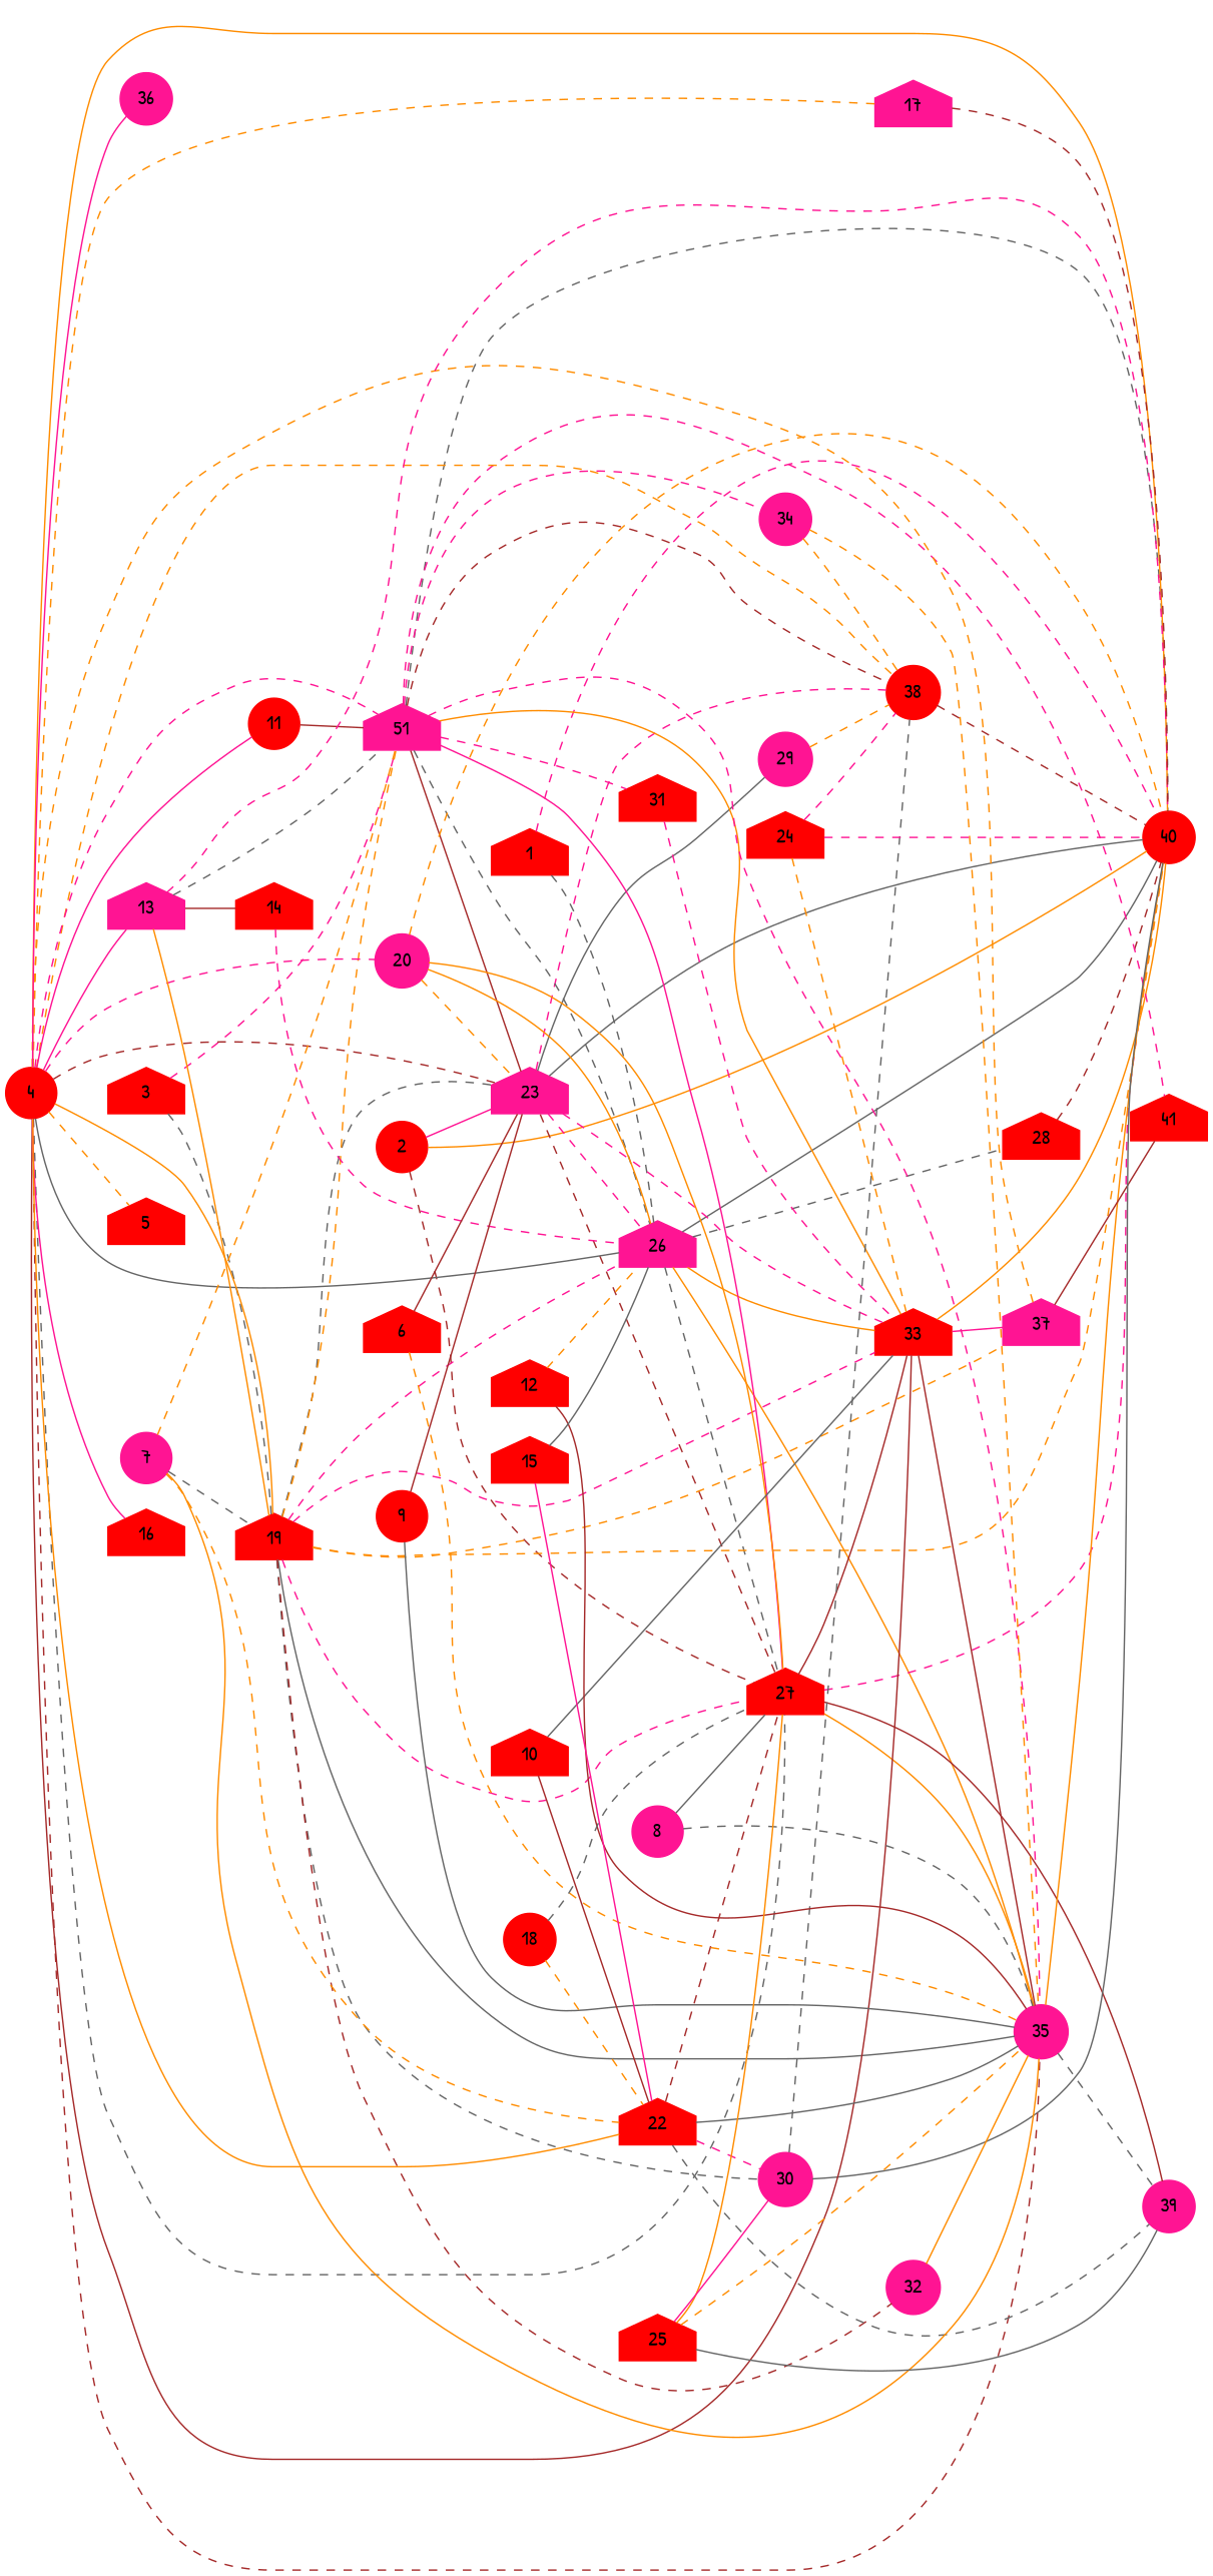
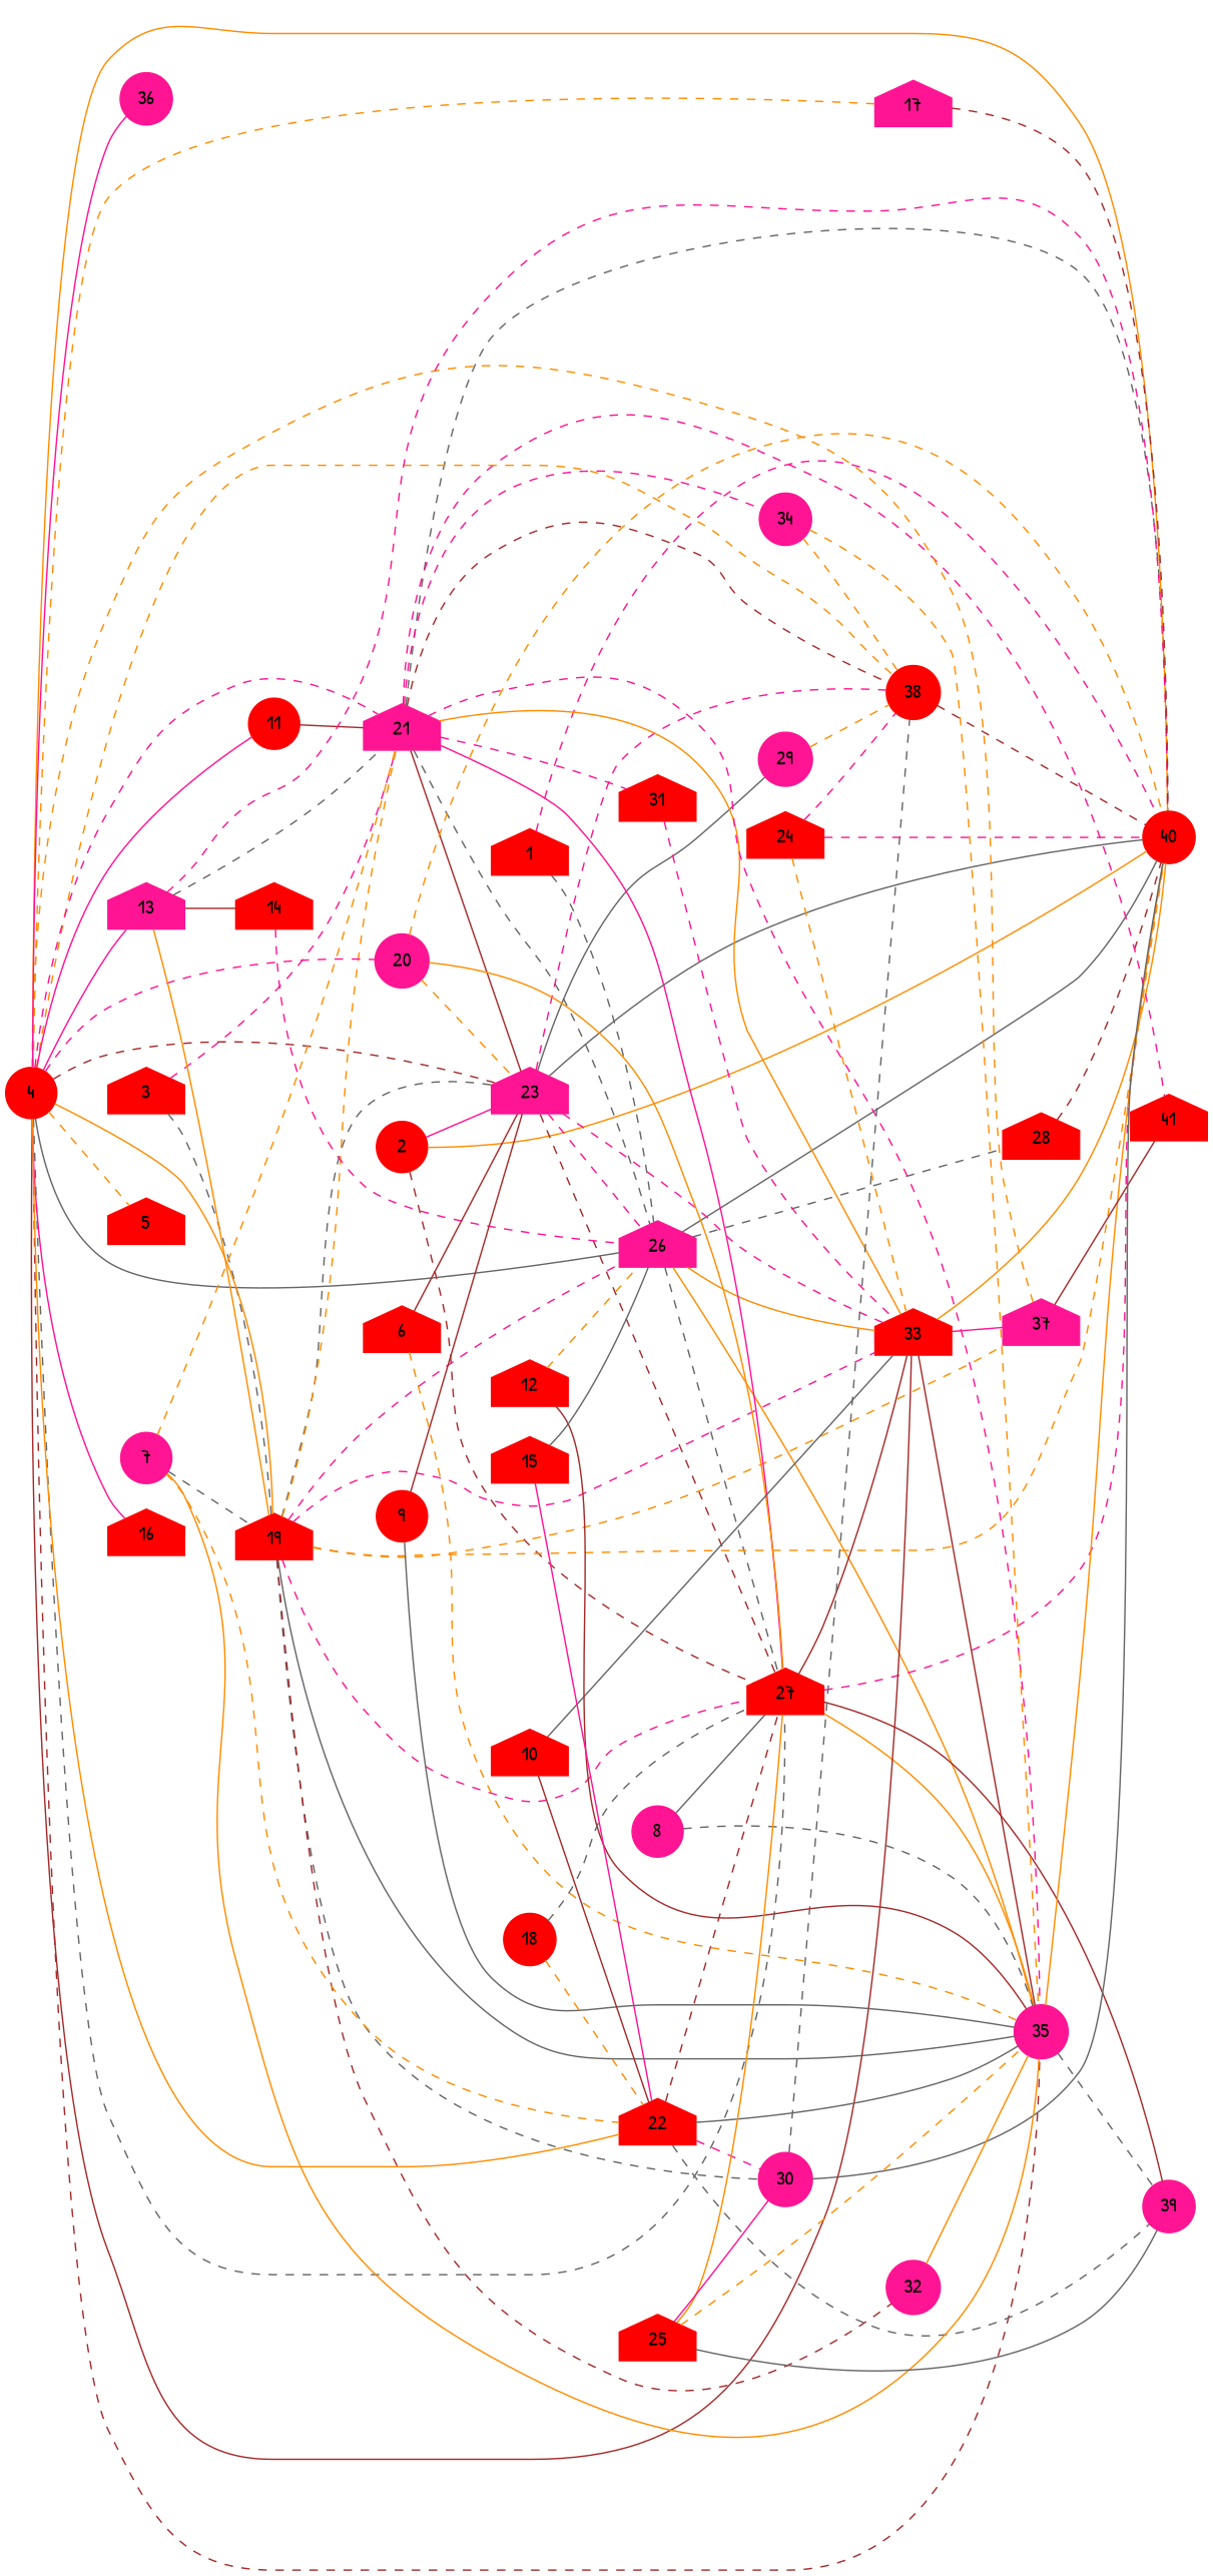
  graph {
    fontname="Patrick Hand"
    rankdir=LR
    node [color=red fontname="Patrick Hand" shape=house style=filled]
    edge [color=darkorange fontname="Patrick Hand" style=dashed weight=1.0]
    26 [color=deeppink]
    1
    40 [shape=circle]
    27
    33
    35 [color=deeppink shape=circle]
    28
    2 [shape=circle]
    23 [color=deeppink]
    38 [shape=circle]
    29 [color=deeppink shape=circle]
    39 [color=deeppink shape=circle]
    3
    19
-   21 [color=deeppink label=51]
+   21 [color=deeppink]
    37 [color=deeppink]
    30 [color=deeppink shape=circle]
    32 [color=deeppink shape=circle]
    31
    34 [color=deeppink shape=circle]
    41
    4 [shape=circle]
    5
    11 [shape=circle]
    13 [color=deeppink]
    16
    17 [color=deeppink]
    20 [color=deeppink shape=circle]
    22
    36 [color=deeppink shape=circle]
    14
    6
    7 [color=deeppink shape=circle]
    8 [color=deeppink shape=circle]
    9 [shape=circle]
    10
    12
    15
    18 [shape=circle]
    24
    25
    26 -- 40 [color=gray40 style=solid]
    26 -- 27 [color=gray40]
    26 -- 33 [style=solid]
    26 -- 35 [style=solid]
    26 -- 28 [color=gray40]
    1 -- 26 [color=gray40]
    1 -- 40 [color=deeppink]
    27 -- 40 [color=deeppink]
    27 -- 33 [color=brown style=solid]
    27 -- 35 [style=solid]
    27 -- 39 [color=brown style=solid]
    33 -- 40 [style=solid]
    33 -- 35 [color=brown style=solid]
    33 -- 37 [color=deeppink style=solid]
    35 -- 40 [style=solid]
    35 -- 39 [color=gray40]
    28 -- 40 [color=brown]
    2 -- 40 [style=solid]
    2 -- 27 [color=brown]
    2 -- 23 [color=deeppink style=solid]
    23 -- 26 [color=deeppink]
    23 -- 40 [color=gray40 style=solid]
    23 -- 27 [color=brown weight=2.0]
    23 -- 33 [color=deeppink]
    23 -- 38 [color=deeppink]
    23 -- 29 [color=gray40 style=solid]
    38 -- 40 [color=brown]
    29 -- 38 [weight=2.0]
    3 -- 19 [color=gray40]
    3 -- 21 [color=deeppink]
    19 -- 26 [color=deeppink]
    19 -- 40 [weight=2.0]
    19 -- 27 [color=deeppink weight=2.0]
    19 -- 33 [color=deeppink]
    19 -- 35 [color=gray40 style=solid weight=2.0]
    19 -- 23 [color=gray40]
    19 -- 21
    19 -- 37
    19 -- 30 [color=gray40]
    19 -- 32 [color=brown]
    21 -- 26 [color=gray40 weight=2.0]
    21 -- 40 [color=gray40 weight=2.0]
    21 -- 27 [color=deeppink style=solid weight=3.0]
    21 -- 33 [style=solid]
    21 -- 35 [color=deeppink]
    21 -- 23 [color=brown style=solid]
    21 -- 38 [color=brown]
    21 -- 31 [color=deeppink]
    21 -- 34 [color=deeppink]
    21 -- 41 [color=deeppink]
    37 -- 41 [color=brown style=solid]
    30 -- 40 [color=gray40 style=solid]
    30 -- 38 [color=gray40]
    32 -- 35 [style=solid]
    31 -- 33 [color=deeppink]
    34 -- 35 [weight=2.0]
    34 -- 38
    4 -- 26 [color=gray40 style=solid weight=2.0]
    4 -- 40 [style=solid weight=2.0]
    4 -- 27 [color=gray40 weight=2.0]
    4 -- 33 [color=brown style=solid weight=2.0]
    4 -- 35 [color=brown weight=3.0]
    4 -- 23 [color=brown weight=2.0]
    4 -- 38
    4 -- 19 [style=solid weight=2.0]
    4 -- 21 [color=deeppink weight=3.0]
    4 -- 37
    4 -- 5 [weight=2.0]
    4 -- 11 [color=deeppink style=solid]
    4 -- 13 [color=deeppink style=solid]
    4 -- 16 [color=deeppink style=solid weight=2.0]
    4 -- 17
    4 -- 20 [color=deeppink weight=2.0]
    4 -- 22 [style=solid weight=2.0]
    4 -- 36 [color=deeppink style=solid weight=3.0]
    11 -- 21 [color=brown style=solid]
    13 -- 40 [color=deeppink]
    13 -- 19 [style=solid]
    13 -- 21 [color=gray40]
    13 -- 14 [color=brown style=solid]
    17 -- 40 [color=brown]
-   20 -- 26 [style=solid]
    20 -- 40
    20 -- 27 [style=solid]
    20 -- 23
    22 -- 27 [color=brown]
    22 -- 35 [color=gray40 style=solid]
    22 -- 39 [color=gray40]
    22 -- 30 [color=deeppink]
    14 -- 26 [color=deeppink]
    6 -- 35
    6 -- 23 [color=brown style=solid]
    7 -- 35 [style=solid]
    7 -- 19 [color=gray40]
    7 -- 21
    7 -- 22
    8 -- 27 [color=gray40 style=solid]
    8 -- 35 [color=gray40]
    9 -- 35 [color=gray40 style=solid]
    9 -- 23 [color=brown style=solid]
    10 -- 33 [color=gray40 style=solid]
    10 -- 22 [color=brown style=solid]
    12 -- 26
    12 -- 35 [color=brown style=solid]
    15 -- 26 [color=gray40 style=solid]
    15 -- 22 [color=deeppink style=solid]
    18 -- 27 [color=gray40]
    18 -- 22
    24 -- 40 [color=deeppink weight=3.0]
    24 -- 33
    24 -- 38 [color=deeppink]
    25 -- 27 [style=solid]
    25 -- 35 [weight=2.0]
    25 -- 39 [color=gray40 style=solid]
    25 -- 30 [color=deeppink style=solid]
  }
